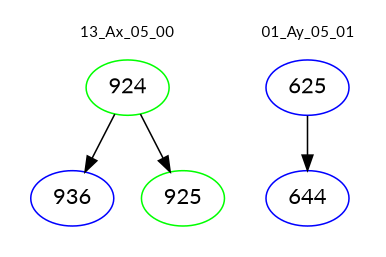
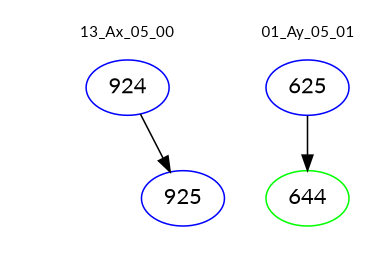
  digraph {
    fontname=Lato
    node [color=green fontname=Lato]
    edge [color=black fontname=Lato]
-   n1 [label=924]
-   n2 [color=blue label=936]
-   n3 [label=925]
+   n1 [color=blue label=924]
+   n3 [color=blue label=925]
    n4 [color=blue label=625]
-   n5 [color=blue label=644]
+   n5 [label=644]
    subgraph cluster_1 {
      color=white
      fontsize=10
      label="13_Ax_05_00"
      n1
-     n2
      n3
    }
    subgraph cluster_2 {
      color=white
      fontsize=10
      label="01_Ay_05_01"
      n4
      n5
    }
-   n1 -> n2
    n1 -> n3
    n4 -> n5
  }
